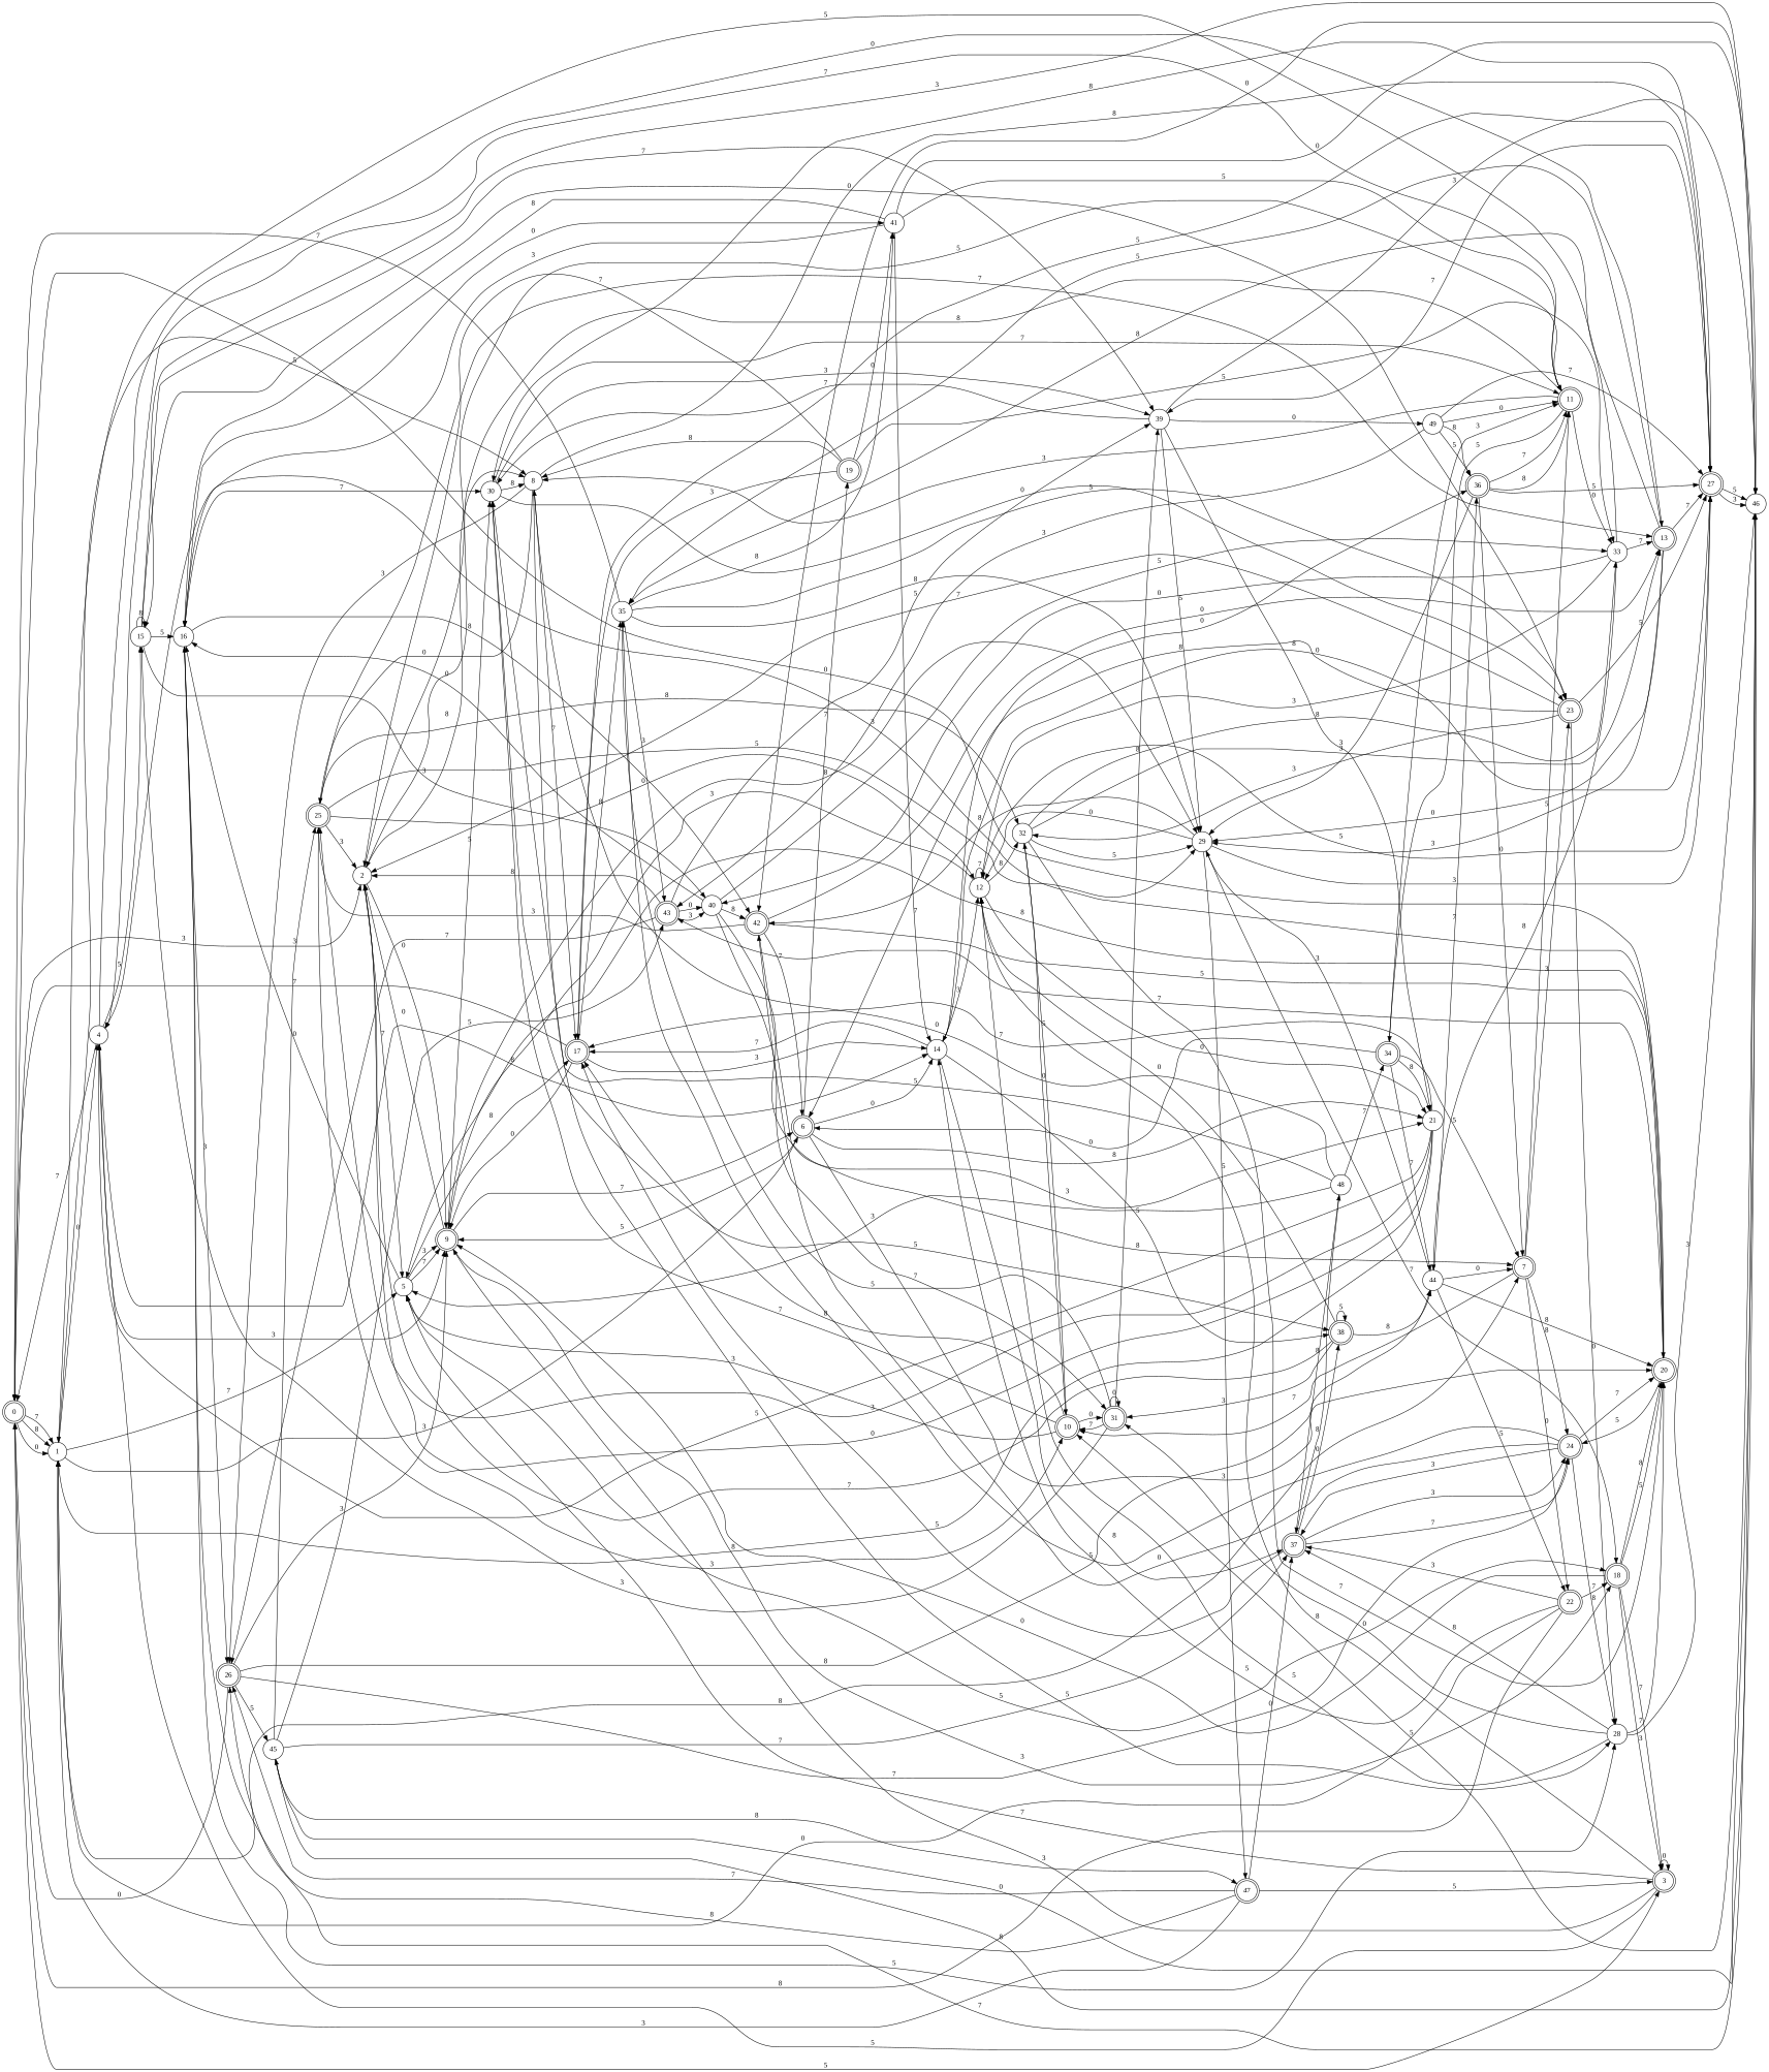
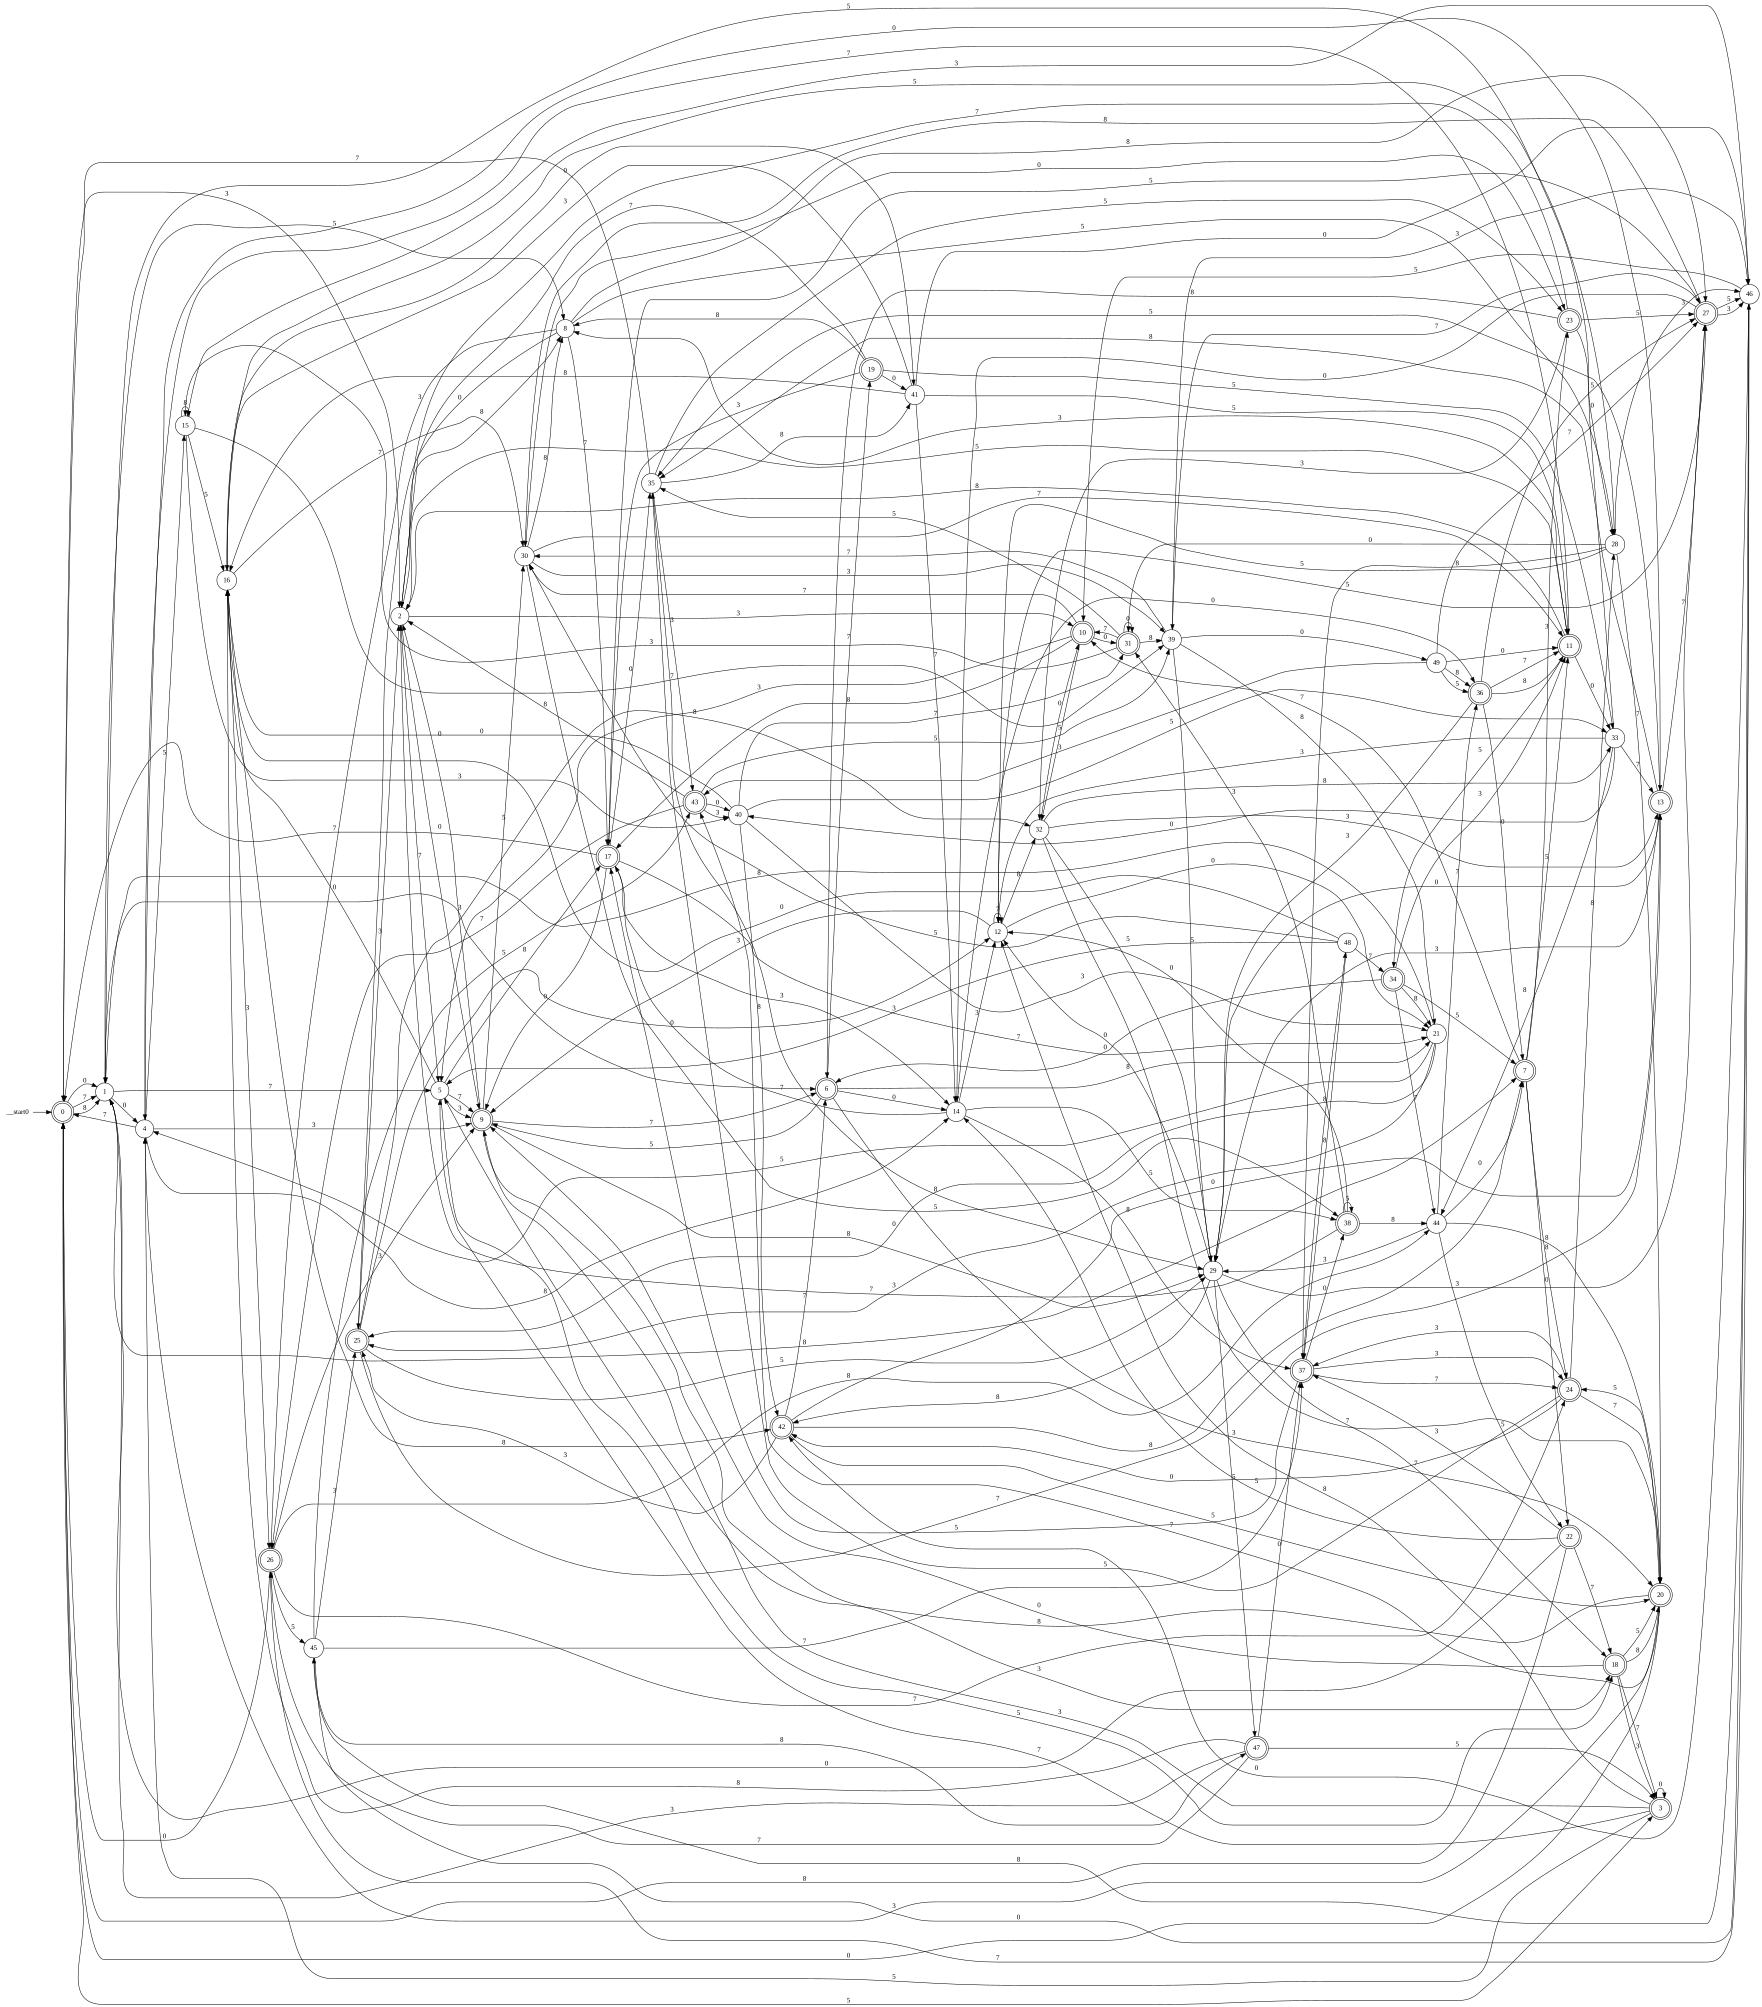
  digraph {
    fontname="Liberation Serif"
    rankdir=LR
    node [fontname="Liberation Serif" shape=doublecircle]
    edge [fontname="Liberation Serif"]
    n1 [label=0]
    n2 [label=1 shape=circle]
    n3 [label=2 shape=circle]
    n4 [label=3]
    n5 [label=4 shape=circle]
    n6 [label=5 shape=circle]
    n7 [label=6]
    n8 [label=7]
    n9 [label=8 shape=circle]
    n10 [label=9]
    n11 [label=10]
    n12 [label=11]
    n13 [label=12 shape=circle]
    n14 [label=13]
    n15 [label=14 shape=circle]
    n16 [label=15 shape=circle]
    n17 [label=16 shape=circle]
    n18 [label=17]
    n19 [label=18]
    n20 [label=19]
    n21 [label=20]
    n22 [label=21 shape=circle]
    n23 [label=22]
    n24 [label=23]
    n25 [label=24]
    n26 [label=25]
    n27 [label=26]
    n28 [label=27]
    n29 [label=28 shape=circle]
    n30 [label=29 shape=circle]
    n31 [label=30 shape=circle]
    n32 [label=31]
    n33 [label=32 shape=circle]
    n34 [label=33 shape=circle]
    n35 [label=34]
    n36 [label=35 shape=circle]
    n37 [label=36]
    n38 [label=37]
    n39 [label=38]
    n40 [label=39 shape=circle]
    n41 [label=40 shape=circle]
    n42 [label=41 shape=circle]
    n43 [label=42]
    n44 [label=43]
    n45 [label=44 shape=circle]
    n46 [label=45 shape=circle]
    n47 [label=46 shape=circle]
    n48 [label=47]
    n49 [label=48 shape=circle]
    n50 [label=49 shape=circle]
+   __start0 [height=0 shape=none width=0]
    n1 -> n2 [label=0]
    n1 -> n2 [label=7]
    n1 -> n2 [label=8]
    n1 -> n3 [label=3]
    n1 -> n4 [label=5]
    n2 -> n5 [label=0]
    n2 -> n6 [label=7]
    n2 -> n7 [label=3]
    n2 -> n8 [label=8]
    n2 -> n9 [label=5]
    n3 -> n6 [label=7]
    n3 -> n9 [label=8]
    n3 -> n10 [label=0]
    n3 -> n11 [label=3]
    n3 -> n12 [label=5]
    n4 -> n4 [label=0]
    n4 -> n5 [label=5]
    n4 -> n6 [label=7]
    n4 -> n10 [label=3]
    n4 -> n13 [label=8]
    n5 -> n1 [label=7]
    n5 -> n10 [label=3]
    n5 -> n14 [label=0]
    n5 -> n15 [label=8]
    n5 -> n16 [label=5]
    n6 -> n10 [label=7]
    n6 -> n10 [label=3]
    n6 -> n17 [label=0]
    n6 -> n18 [label=8]
    n6 -> n19 [label=5]
    n7 -> n10 [label=5]
    n7 -> n15 [label=0]
    n7 -> n20 [label=7]
    n7 -> n21 [label=3]
    n7 -> n22 [label=8]
    n8 -> n11 [label=7]
    n8 -> n12 [label=5]
    n8 -> n23 [label=0]
    n8 -> n24 [label=3]
    n8 -> n25 [label=8]
    n9 -> n18 [label=7]
    n9 -> n26 [label=0]
    n9 -> n27 [label=3]
    n9 -> n28 [label=8]
    n9 -> n29 [label=5]
    n10 -> n3 [label=0]
    n10 -> n7 [label=7]
    n10 -> n19 [label=3]
    n10 -> n30 [label=8]
    n10 -> n31 [label=5]
    n11 -> n6 [label=3]
    n11 -> n18 [label=8]
    n11 -> n31 [label=7]
    n11 -> n32 [label=0]
    n11 -> n33 [label=5]
    n12 -> n3 [label=8]
    n12 -> n5 [label=7]
    n12 -> n9 [label=3]
    n12 -> n34 [label=0]
    n12 -> n35 [label=5]
    n13 -> n10 [label=3]
    n13 -> n13 [label=7]
    n13 -> n22 [label=0]
    n13 -> n28 [label=5]
    n13 -> n33 [label=8]
    n14 -> n28 [label=7]
    n14 -> n30 [label=0]
    n14 -> n30 [label=3]
    n14 -> n36 [label=8]
    n14 -> n36 [label=5]
    n15 -> n13 [label=3]
    n15 -> n18 [label=7]
    n15 -> n37 [label=0]
    n15 -> n38 [label=8]
    n15 -> n39 [label=5]
    n16 -> n16 [label=8]
    n16 -> n17 [label=5]
-   n16 -> n24 [label=0]
    n16 -> n40 [label=7]
    n16 -> n41 [label=3]
    n17 -> n27 [label=3]
    n17 -> n29 [label=5]
    n17 -> n31 [label=7]
    n17 -> n42 [label=0]
    n17 -> n43 [label=8]
    n18 -> n1 [label=7]
    n18 -> n10 [label=0]
    n18 -> n15 [label=3]
    n18 -> n28 [label=5]
-   n18 -> n36 [label=8]
+   n18 -> n36 [label=0]
    n19 -> n4 [label=7]
    n19 -> n4 [label=3]
    n19 -> n10 [label=0]
    n19 -> n21 [label=8]
    n19 -> n21 [label=5]
    n20 -> n3 [label=7]
    n20 -> n9 [label=8]
    n20 -> n18 [label=3]
    n20 -> n34 [label=5]
    n20 -> n42 [label=0]
    n21 -> n1 [label=0]
    n21 -> n5 [label=3]
    n21 -> n6 [label=8]
    n21 -> n25 [label=5]
    n21 -> n44 [label=7]
    n22 -> n2 [label=8]
    n22 -> n5 [label=5]
-   n22 -> n18 [label=7]
+   n18 -> n22 [label=7]
    n22 -> n26 [label=0]
    n22 -> n26 [label=3]
    n23 -> n1 [label=8]
    n23 -> n2 [label=0]
    n23 -> n15 [label=5]
    n23 -> n19 [label=7]
    n23 -> n38 [label=3]
    n24 -> n3 [label=7]
    n24 -> n7 [label=8]
    n24 -> n28 [label=5]
    n24 -> n29 [label=0]
    n24 -> n33 [label=3]
    n25 -> n21 [label=7]
    n25 -> n29 [label=8]
    n25 -> n36 [label=5]
    n25 -> n38 [label=3]
    n25 -> n43 [label=0]
    n26 -> n3 [label=3]
    n26 -> n13 [label=0]
    n26 -> n14 [label=7]
    n26 -> n30 [label=5]
    n26 -> n33 [label=8]
    n27 -> n1 [label=0]
    n27 -> n10 [label=3]
    n27 -> n25 [label=7]
    n27 -> n45 [label=8]
    n27 -> n46 [label=5]
    n28 -> n15 [label=0]
    n28 -> n31 [label=8]
    n28 -> n40 [label=7]
    n28 -> n47 [label=3]
    n28 -> n47 [label=5]
    n29 -> n13 [label=5]
    n29 -> n21 [label=7]
    n29 -> n32 [label=0]
    n29 -> n38 [label=8]
    n29 -> n47 [label=3]
    n30 -> n13 [label=0]
    n30 -> n19 [label=7]
    n30 -> n28 [label=3]
    n30 -> n43 [label=8]
    n30 -> n48 [label=5]
    n31 -> n9 [label=8]
    n31 -> n12 [label=7]
    n31 -> n24 [label=0]
    n31 -> n39 [label=5]
    n31 -> n40 [label=3]
    n32 -> n11 [label=7]
    n32 -> n16 [label=3]
    n32 -> n32 [label=0]
    n32 -> n36 [label=5]
    n32 -> n40 [label=8]
    n33 -> n11 [label=0]
    n33 -> n14 [label=3]
    n33 -> n21 [label=7]
    n33 -> n30 [label=5]
    n33 -> n34 [label=8]
    n34 -> n2 [label=5]
    n34 -> n13 [label=3]
    n34 -> n14 [label=7]
    n34 -> n41 [label=0]
    n34 -> n45 [label=8]
    n35 -> n7 [label=0]
    n35 -> n8 [label=5]
    n35 -> n12 [label=3]
    n35 -> n22 [label=8]
    n35 -> n45 [label=7]
    n36 -> n1 [label=7]
    n36 -> n24 [label=5]
    n36 -> n30 [label=8]
    n36 -> n42 [label=8]
    n36 -> n44 [label=3]
    n37 -> n8 [label=0]
    n37 -> n12 [label=7]
    n37 -> n12 [label=8]
    n37 -> n28 [label=5]
    n37 -> n30 [label=3]
    n38 -> n18 [label=5]
    n38 -> n25 [label=7]
    n38 -> n25 [label=3]
    n38 -> n39 [label=0]
    n38 -> n49 [label=8]
    n39 -> n3 [label=7]
    n39 -> n13 [label=0]
    n39 -> n32 [label=3]
    n39 -> n39 [label=5]
    n39 -> n45 [label=8]
    n40 -> n22 [label=8]
    n40 -> n30 [label=5]
    n40 -> n31 [label=7]
    n40 -> n47 [label=3]
    n40 -> n50 [label=0]
    n41 -> n17 [label=0]
    n41 -> n22 [label=3]
    n41 -> n32 [label=7]
    n41 -> n34 [label=5]
    n41 -> n43 [label=8]
    n42 -> n12 [label=5]
    n42 -> n15 [label=7]
    n42 -> n17 [label=3]
    n42 -> n17 [label=8]
    n42 -> n47 [label=0]
    n43 -> n7 [label=7]
    n43 -> n8 [label=8]
    n43 -> n14 [label=0]
    n43 -> n21 [label=5]
    n43 -> n26 [label=3]
    n44 -> n3 [label=8]
    n44 -> n27 [label=7]
    n44 -> n40 [label=5]
    n44 -> n41 [label=0]
    n44 -> n41 [label=3]
    n45 -> n8 [label=0]
    n45 -> n21 [label=8]
    n45 -> n23 [label=5]
    n45 -> n30 [label=3]
    n45 -> n37 [label=7]
    n46 -> n26 [label=3]
    n46 -> n38 [label=7]
    n46 -> n44 [label=5]
    n46 -> n47 [label=0]
    n46 -> n48 [label=8]
    n47 -> n11 [label=5]
    n47 -> n16 [label=3]
    n47 -> n27 [label=7]
    n47 -> n43 [label=0]
    n47 -> n46 [label=8]
    n48 -> n2 [label=3]
    n48 -> n4 [label=5]
    n48 -> n17 [label=8]
    n48 -> n27 [label=7]
    n48 -> n38 [label=0]
    n49 -> n6 [label=3]
-   n49 -> n9 [label=0]
+   n49 -> n17 [label=0]
    n49 -> n31 [label=5]
    n49 -> n35 [label=7]
    n49 -> n38 [label=8]
    n50 -> n12 [label=0]
    n50 -> n28 [label=7]
    n50 -> n37 [label=8]
    n50 -> n37 [label=5]
    n50 -> n44 [label=3]
+   __start0 -> n1
  }
